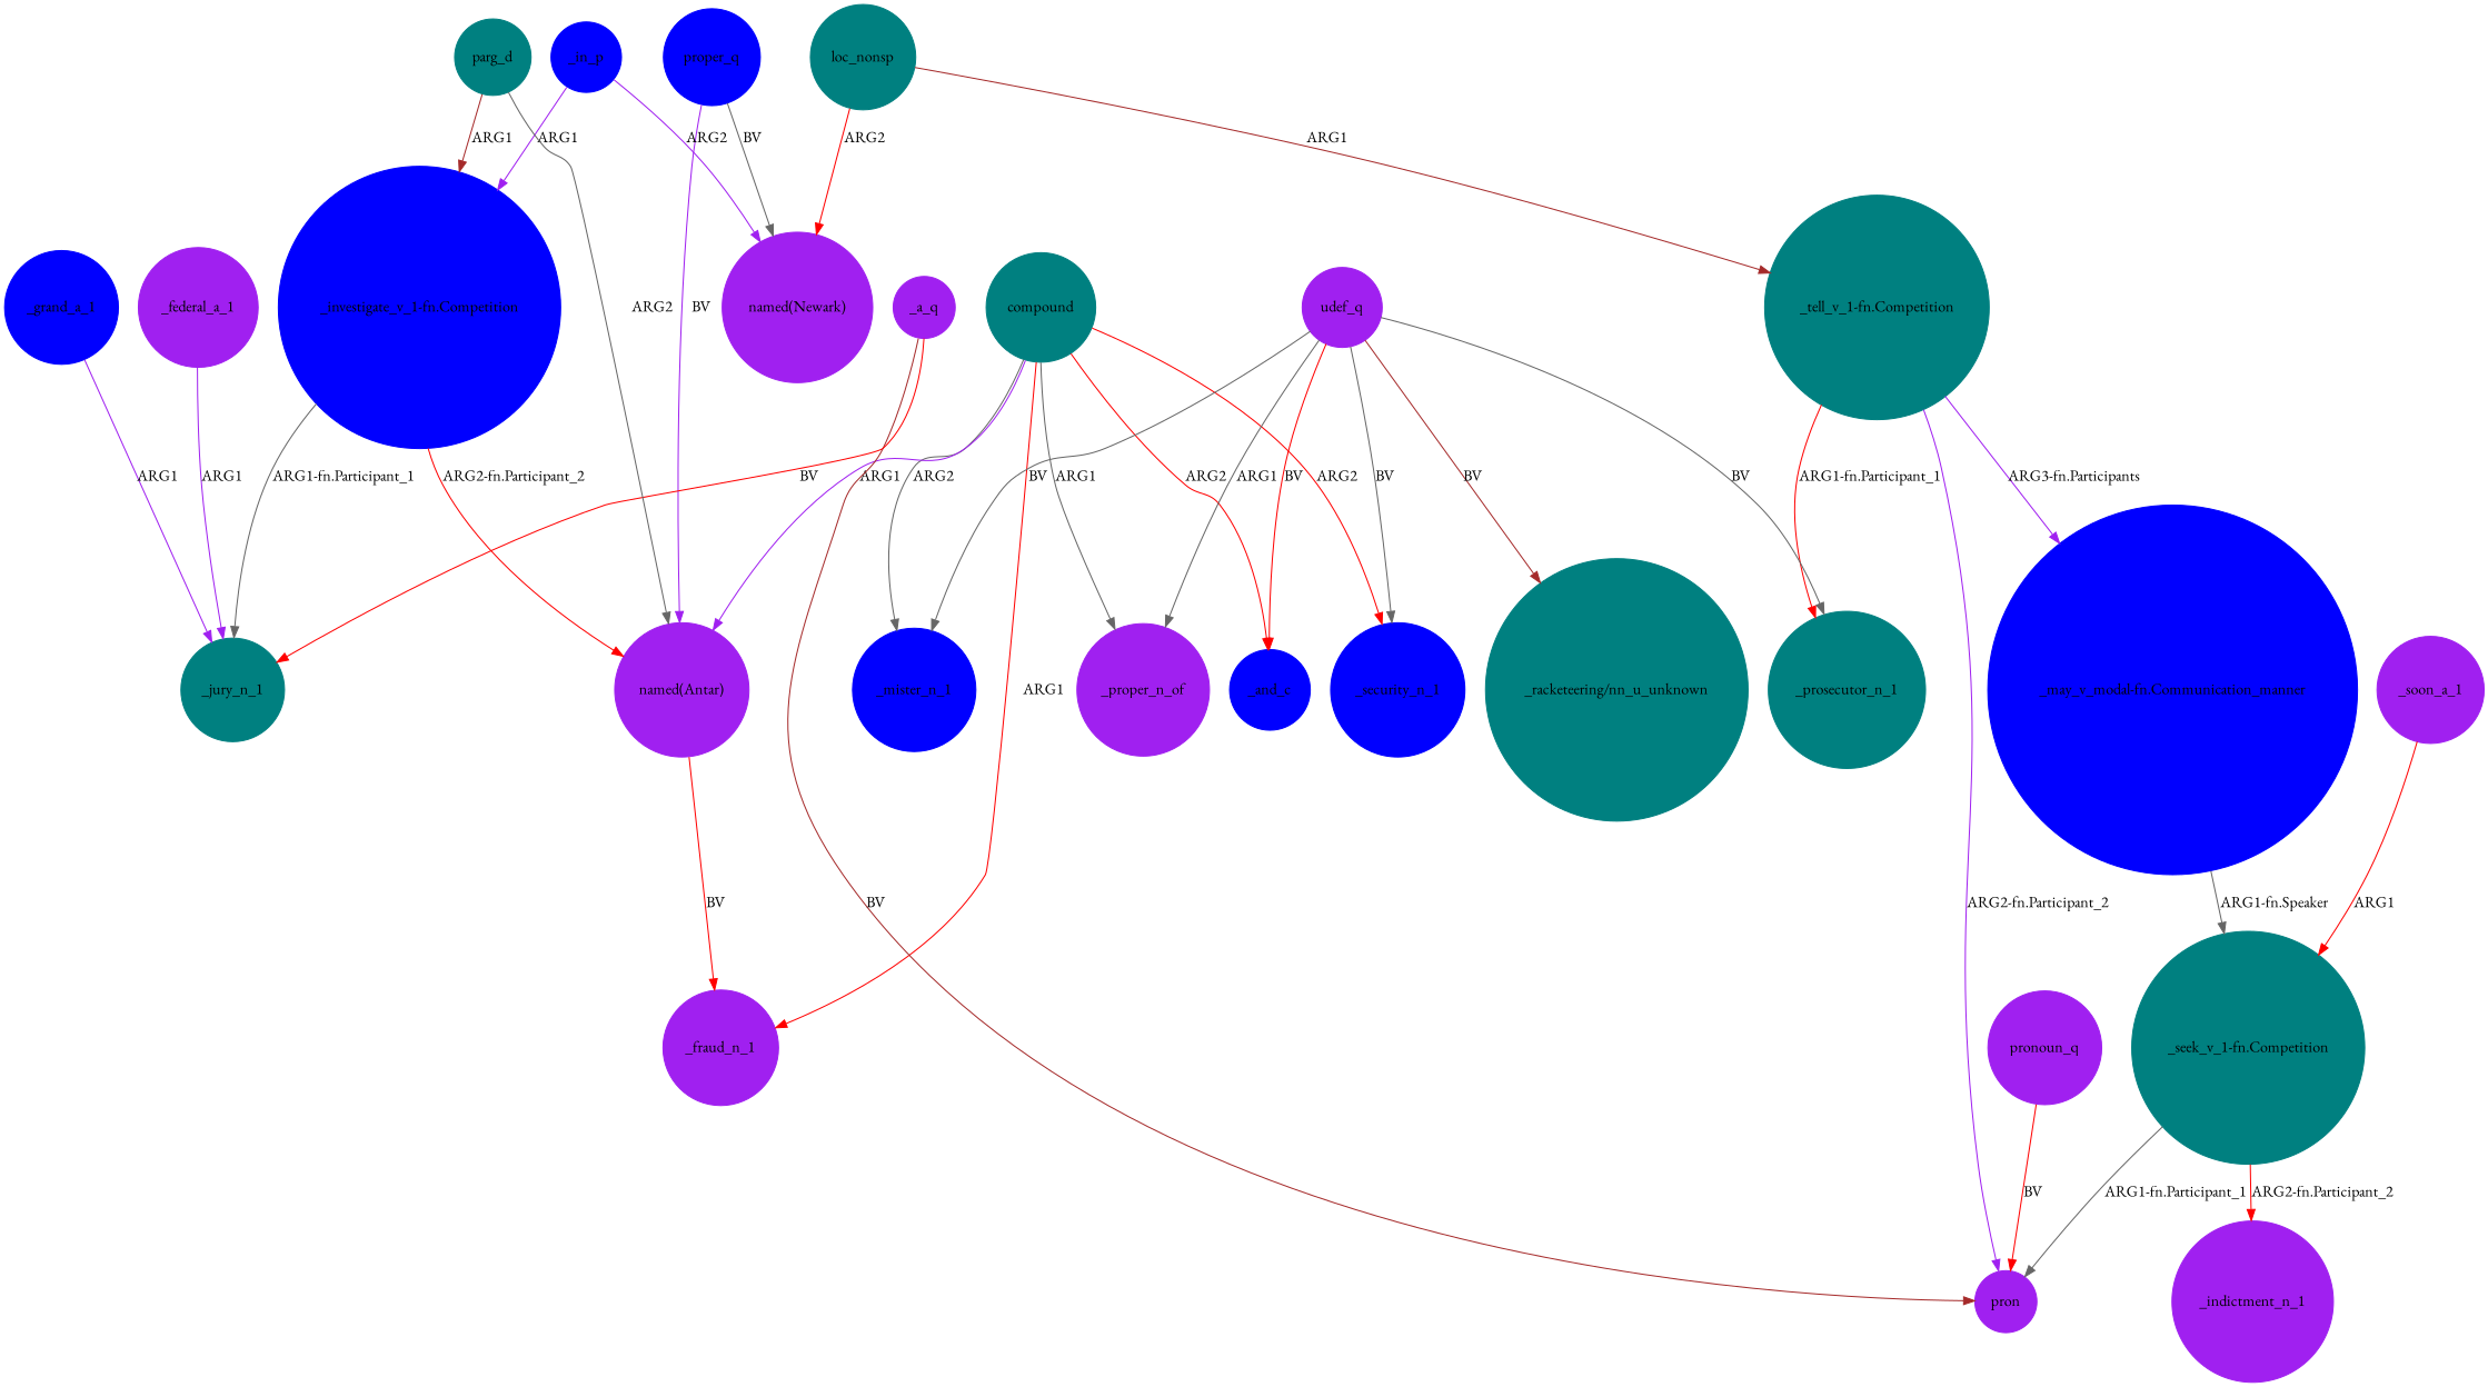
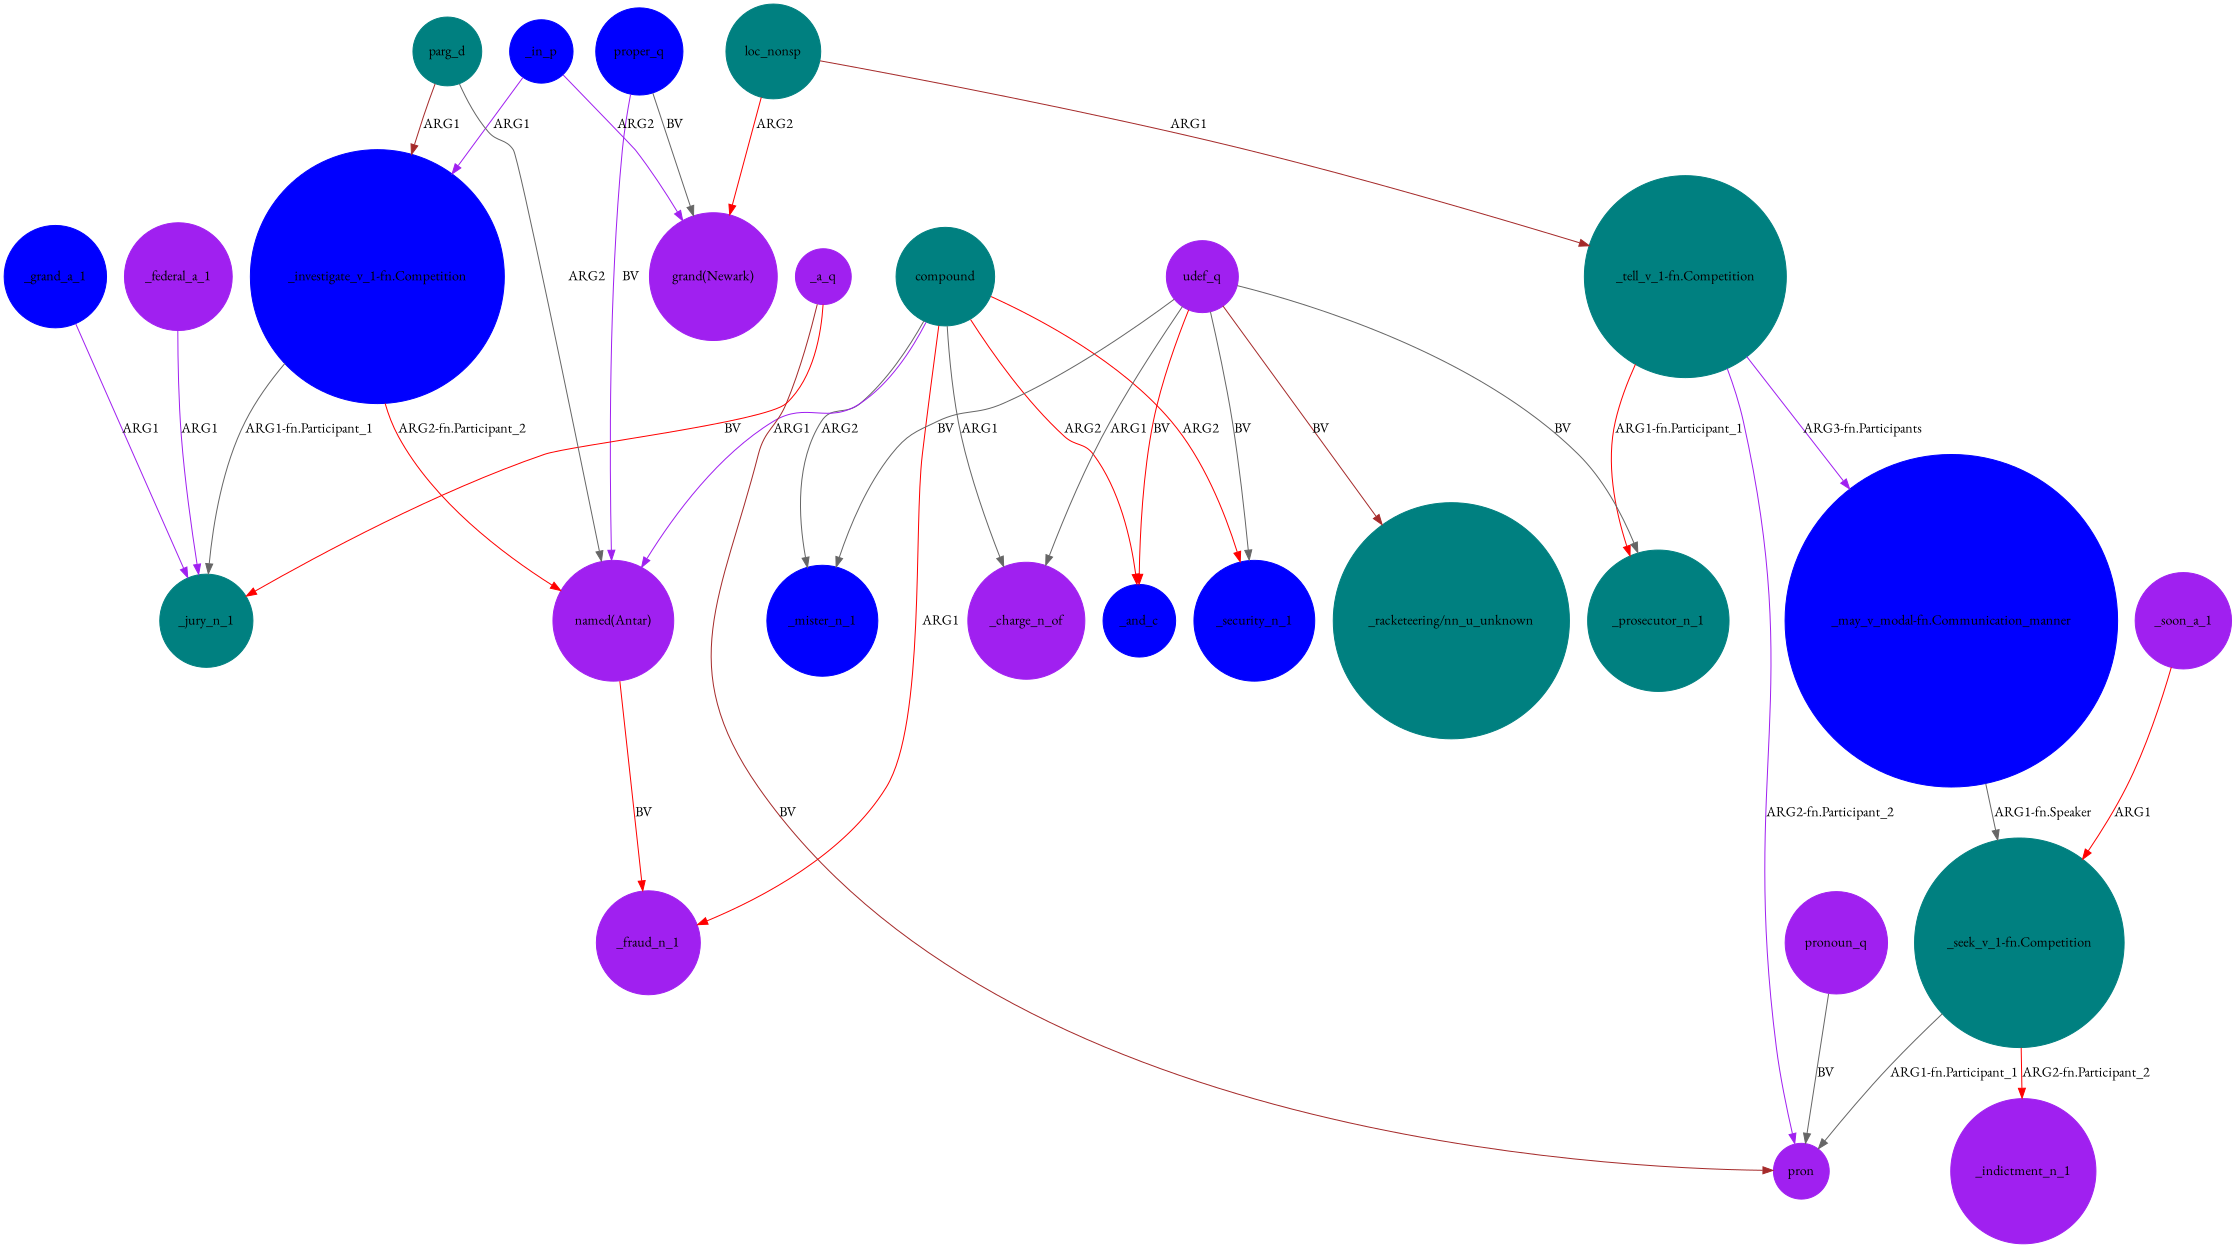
  digraph {
    fontname="EB Garamond"
    node [color=purple fontname="EB Garamond" shape=circle style=filled]
    edge [color=gray40 fontname="EB Garamond"]
    "_tell_v_1-fn.Competition" [color=teal]
    "_may_v_modal-fn.Communication_manner" [color=blue]
    _prosecutor_n_1 [color=teal]
    pron
    "_seek_v_1-fn.Competition" [color=teal]
    _indictment_n_1
    compound [color=teal]
    _mister_n_1 [color=blue]
    "named(Antar)"
-   _charge_n_of [label=_proper_n_of]
+   _charge_n_of
    _and_c [color=blue]
    _security_n_1 [color=blue]
    _fraud_n_1
    proper_q [color=blue]
-   "named(Newark)"
+   "named(Newark)" [label="grand(Newark)"]
    _grand_a_1 [color=blue]
    _jury_n_1 [color=teal]
    udef_q
    "_racketeering/nn_u_unknown" [color=teal]
    _in_p [color=blue]
    "_investigate_v_1-fn.Competition" [color=blue]
    _a_q
    parg_d [color=teal]
    _soon_a_1
    pronoun_q
    loc_nonsp [color=teal]
    _federal_a_1
    "_tell_v_1-fn.Competition" -> "_may_v_modal-fn.Communication_manner" [color=purple label="ARG3-fn.Participants"]
    "_tell_v_1-fn.Competition" -> _prosecutor_n_1 [color=red label="ARG1-fn.Participant_1"]
    "_tell_v_1-fn.Competition" -> pron [color=purple label="ARG2-fn.Participant_2"]
    "_may_v_modal-fn.Communication_manner" -> "_seek_v_1-fn.Competition" [label="ARG1-fn.Speaker"]
    "_seek_v_1-fn.Competition" -> pron [label="ARG1-fn.Participant_1"]
    "_seek_v_1-fn.Competition" -> _indictment_n_1 [color=red label="ARG2-fn.Participant_2"]
    compound -> _mister_n_1 [label=ARG2]
    compound -> "named(Antar)" [color=purple label=ARG1]
    compound -> _charge_n_of [label=ARG1]
    compound -> _and_c [color=red label=ARG2]
    compound -> _security_n_1 [color=red label=ARG2]
    compound -> _fraud_n_1 [color=red label=ARG1]
    "named(Antar)" -> _fraud_n_1 [color=red label=BV]
    proper_q -> "named(Antar)" [color=purple label=BV]
    proper_q -> "named(Newark)" [label=BV]
    _grand_a_1 -> _jury_n_1 [color=purple label=ARG1]
    udef_q -> _prosecutor_n_1 [label=BV]
    udef_q -> _mister_n_1 [label=BV]
    udef_q -> _charge_n_of [label=ARG1]
    udef_q -> _and_c [color=red label=BV]
    udef_q -> _security_n_1 [label=BV]
    udef_q -> "_racketeering/nn_u_unknown" [color=brown label=BV]
    _in_p -> "named(Newark)" [color=purple label=ARG2]
    _in_p -> "_investigate_v_1-fn.Competition" [color=purple label=ARG1]
    "_investigate_v_1-fn.Competition" -> "named(Antar)" [color=red label="ARG2-fn.Participant_2"]
    "_investigate_v_1-fn.Competition" -> _jury_n_1 [label="ARG1-fn.Participant_1"]
    _a_q -> pron [color=brown label=BV]
    _a_q -> _jury_n_1 [color=red label=BV]
    parg_d -> "named(Antar)" [label=ARG2]
    parg_d -> "_investigate_v_1-fn.Competition" [color=brown label=ARG1]
    _soon_a_1 -> "_seek_v_1-fn.Competition" [color=red label=ARG1]
-   pronoun_q -> pron [color=red label=BV]
+   pronoun_q -> pron [label=BV]
    loc_nonsp -> "_tell_v_1-fn.Competition" [color=brown label=ARG1]
    loc_nonsp -> "named(Newark)" [color=red label=ARG2]
    _federal_a_1 -> _jury_n_1 [color=purple label=ARG1]
  }
